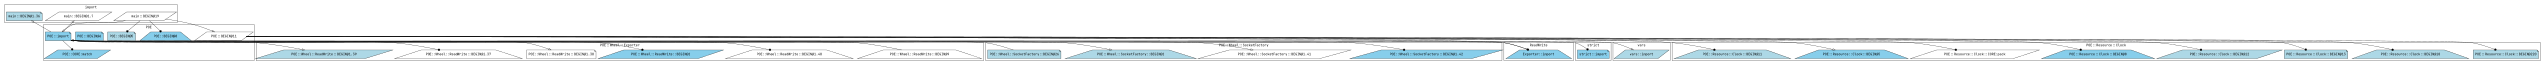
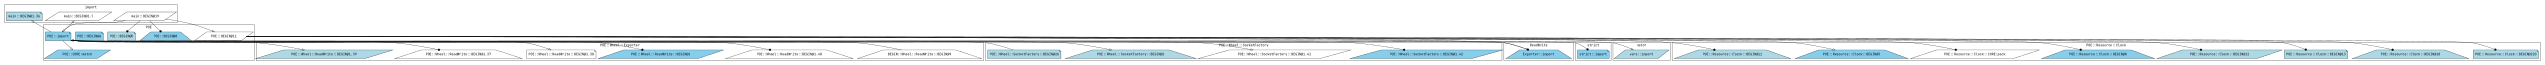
  digraph {
    fontname="JetBrains Mono"
    node [fillcolor=lightblue fontname="JetBrains Mono" shape=parallelogram style=filled]
    edge [arrowhead=dot fontname="JetBrains Mono"]
    "POE::Wheel::ReadWrite::BEGIN@1" [fillcolor=skyblue]
    "POE::Wheel::ReadWrite::BEGIN@1.38" [fillcolor=white shape=note]
    "POE::Wheel::ReadWrite::BEGIN@1.37" [fillcolor=white shape=trapezium]
    "POE::Wheel::ReadWrite::BEGIN@1.39"
-   "POE::Wheel::ReadWrite::BEGIN@9" [fillcolor=white shape=trapezium]
+   "POE::Wheel::ReadWrite::BEGIN@9" [fillcolor=white shape=trapezium label="BEGIN::Wheel::ReadWrite::BEGIN@9"]
    "POE::Wheel::ReadWrite::BEGIN@1.40" [fillcolor=white shape=trapezium]
    "POE::Resource::Clock::BEGIN@8" [fillcolor=skyblue shape=trapezium]
    "POE::Resource::Clock::CORE:pack" [fillcolor=white]
    "POE::Resource::Clock::BEGIN@5" [fillcolor=skyblue shape=trapezium]
    "POE::Resource::Clock::BEGIN@11" [shape=trapezium]
    "POE::Resource::Clock::BEGIN@220" [shape=note]
    "POE::Resource::Clock::BEGIN@10" [shape=trapezium]
    "POE::Resource::Clock::BEGIN@13" [shape=note]
    "POE::Resource::Clock::BEGIN@12"
    "vars::import"
    "POE::Wheel::SocketFactory::BEGIN@1.42" [fillcolor=skyblue]
    "POE::Wheel::SocketFactory::BEGIN@1.41" [fillcolor=white]
    "POE::Wheel::SocketFactory::BEGIN@1" [shape=trapezium]
    "POE::Wheel::SocketFactory::BEGIN@26" [shape=note]
    "main::BEGIN@19" [fillcolor=white]
    "main::BEGIN@1.7" [fillcolor=white]
    "main::BEGIN@1.36" [shape=note]
    "POE::CORE:match" [fillcolor=skyblue]
    "POE::BEGIN@6" [fillcolor=skyblue shape=note]
    "POE::BEGIN@5" [shape=note]
    "POE::BEGIN@8" [fillcolor=skyblue shape=trapezium]
    "POE::import" [fillcolor=skyblue shape=note]
    "POE::BEGIN@11" [fillcolor=white]
    "strict::import" [fillcolor=skyblue shape=note]
    "Exporter::import" [fillcolor=skyblue shape=trapezium]
    subgraph cluster_1 {
      label="POE::Wheel::Exporter"
      "POE::Wheel::ReadWrite::BEGIN@1"
      "POE::Wheel::ReadWrite::BEGIN@1.38"
      "POE::Wheel::ReadWrite::BEGIN@1.37"
      "POE::Wheel::ReadWrite::BEGIN@1.39"
      "POE::Wheel::ReadWrite::BEGIN@9"
      "POE::Wheel::ReadWrite::BEGIN@1.40"
    }
    subgraph cluster_2 {
      label="POE::Resource::Clock"
      "POE::Resource::Clock::BEGIN@8"
      "POE::Resource::Clock::CORE:pack"
      "POE::Resource::Clock::BEGIN@5"
      "POE::Resource::Clock::BEGIN@11"
      "POE::Resource::Clock::BEGIN@220"
      "POE::Resource::Clock::BEGIN@10"
      "POE::Resource::Clock::BEGIN@13"
      "POE::Resource::Clock::BEGIN@12"
    }
    subgraph cluster_3 {
-     label=vars
+     label=match
      "vars::import"
    }
    subgraph cluster_4 {
      label="POE::Wheel::SocketFactory"
      "POE::Wheel::SocketFactory::BEGIN@1.42"
      "POE::Wheel::SocketFactory::BEGIN@1.41"
      "POE::Wheel::SocketFactory::BEGIN@1"
      "POE::Wheel::SocketFactory::BEGIN@26"
    }
    subgraph cluster_5 {
      label=import
      "main::BEGIN@19"
      "main::BEGIN@1.7"
      "main::BEGIN@1.36"
    }
    subgraph cluster_6 {
      label=POE
      "POE::CORE:match"
      "POE::BEGIN@6"
      "POE::BEGIN@5"
      "POE::BEGIN@8"
      "POE::import"
      "POE::BEGIN@11"
    }
    subgraph cluster_7 {
      label="strict"
      "strict::import"
    }
    subgraph cluster_8 {
      label=ReadWrite
      "Exporter::import"
    }
    "POE::Wheel::ReadWrite::BEGIN@9" -> "POE::import" [arrowhead=onormal]
    "POE::Wheel::SocketFactory::BEGIN@26" -> "POE::import" [arrowhead=onormal]
    "main::BEGIN@19" -> "POE::BEGIN@5"
    "main::BEGIN@19" -> "POE::BEGIN@8"
    "main::BEGIN@19" -> "POE::import" [arrowhead=onormal]
    "main::BEGIN@19" -> "POE::BEGIN@11" [arrowhead=onormal]
    "POE::BEGIN@6" -> "Exporter::import" [arrowhead=onormal]
    "POE::BEGIN@5" -> "strict::import"
    "POE::BEGIN@8" -> "vars::import" [arrowhead=onormal]
    "POE::import" -> "POE::Wheel::ReadWrite::BEGIN@1"
    "POE::import" -> "POE::Wheel::ReadWrite::BEGIN@1.38" [arrowhead=onormal]
    "POE::import" -> "POE::Wheel::ReadWrite::BEGIN@1.37"
    "POE::import" -> "POE::Wheel::ReadWrite::BEGIN@1.39" [arrowhead=onormal]
    "POE::import" -> "POE::Wheel::ReadWrite::BEGIN@1.40"
    "POE::import" -> "POE::Wheel::SocketFactory::BEGIN@1.42"
    "POE::import" -> "POE::Wheel::SocketFactory::BEGIN@1.41" [arrowhead=onormal]
    "POE::import" -> "POE::Wheel::SocketFactory::BEGIN@1" [arrowhead=onormal]
    "POE::import" -> "main::BEGIN@1.7" [arrowhead=onormal]
    "POE::import" -> "main::BEGIN@1.36" [arrowhead=onormal]
-   "POE::import" -> "POE::CORE:match"
+   "POE::import" -> "POE::CORE:match" [arrowhead=onormal]
    "POE::BEGIN@11" -> "POE::Resource::Clock::BEGIN@8"
    "POE::BEGIN@11" -> "POE::Resource::Clock::CORE:pack"
    "POE::BEGIN@11" -> "POE::Resource::Clock::BEGIN@5" [arrowhead=onormal]
    "POE::BEGIN@11" -> "POE::Resource::Clock::BEGIN@11"
    "POE::BEGIN@11" -> "POE::Resource::Clock::BEGIN@220"
    "POE::BEGIN@11" -> "POE::Resource::Clock::BEGIN@10"
    "POE::BEGIN@11" -> "POE::Resource::Clock::BEGIN@13"
    "POE::BEGIN@11" -> "POE::Resource::Clock::BEGIN@12"
    "POE::BEGIN@11" -> "Exporter::import"
  }
